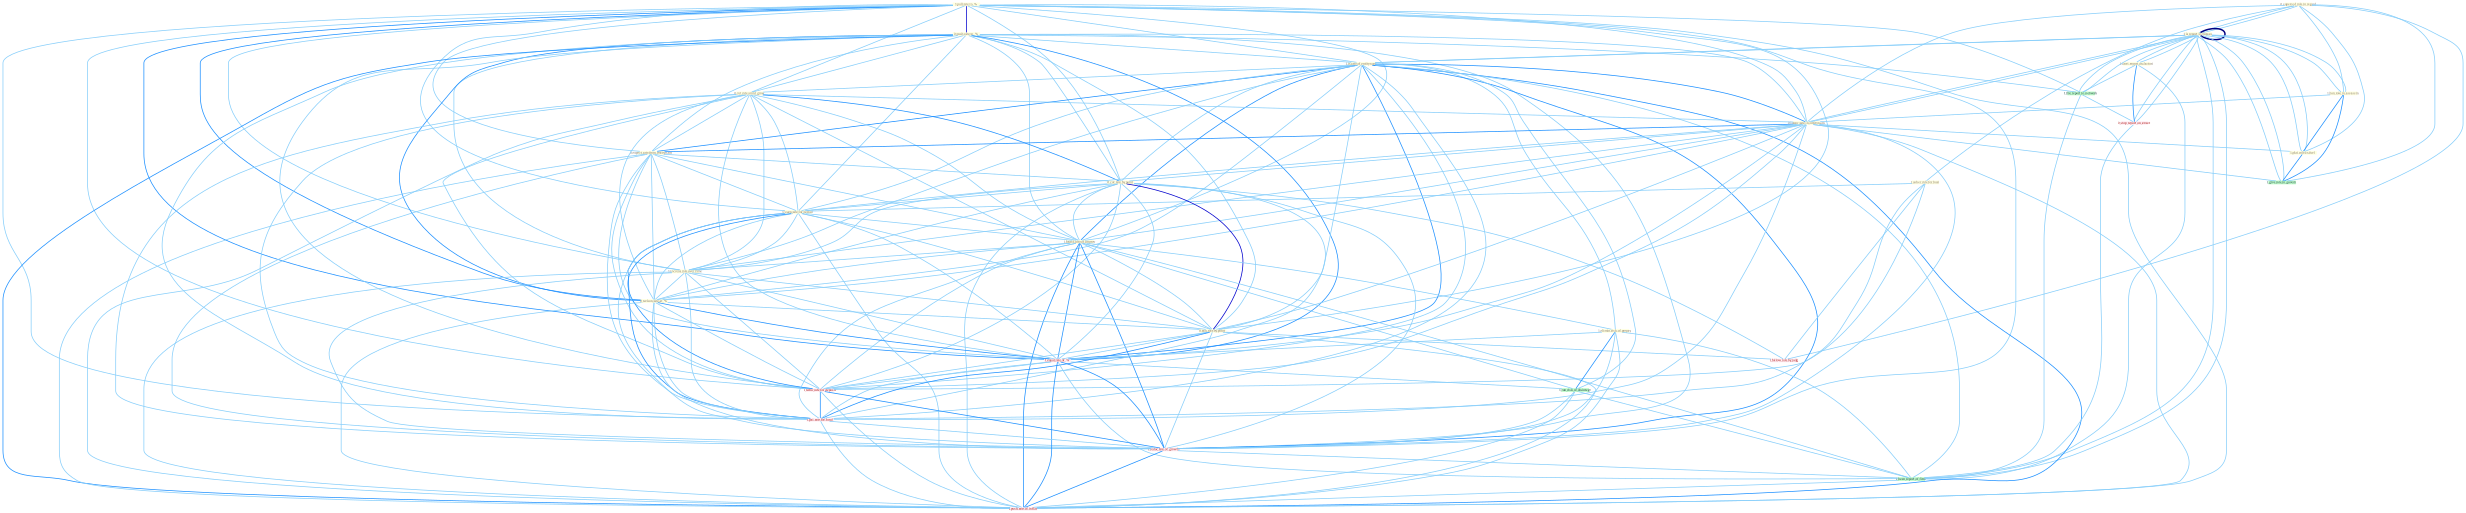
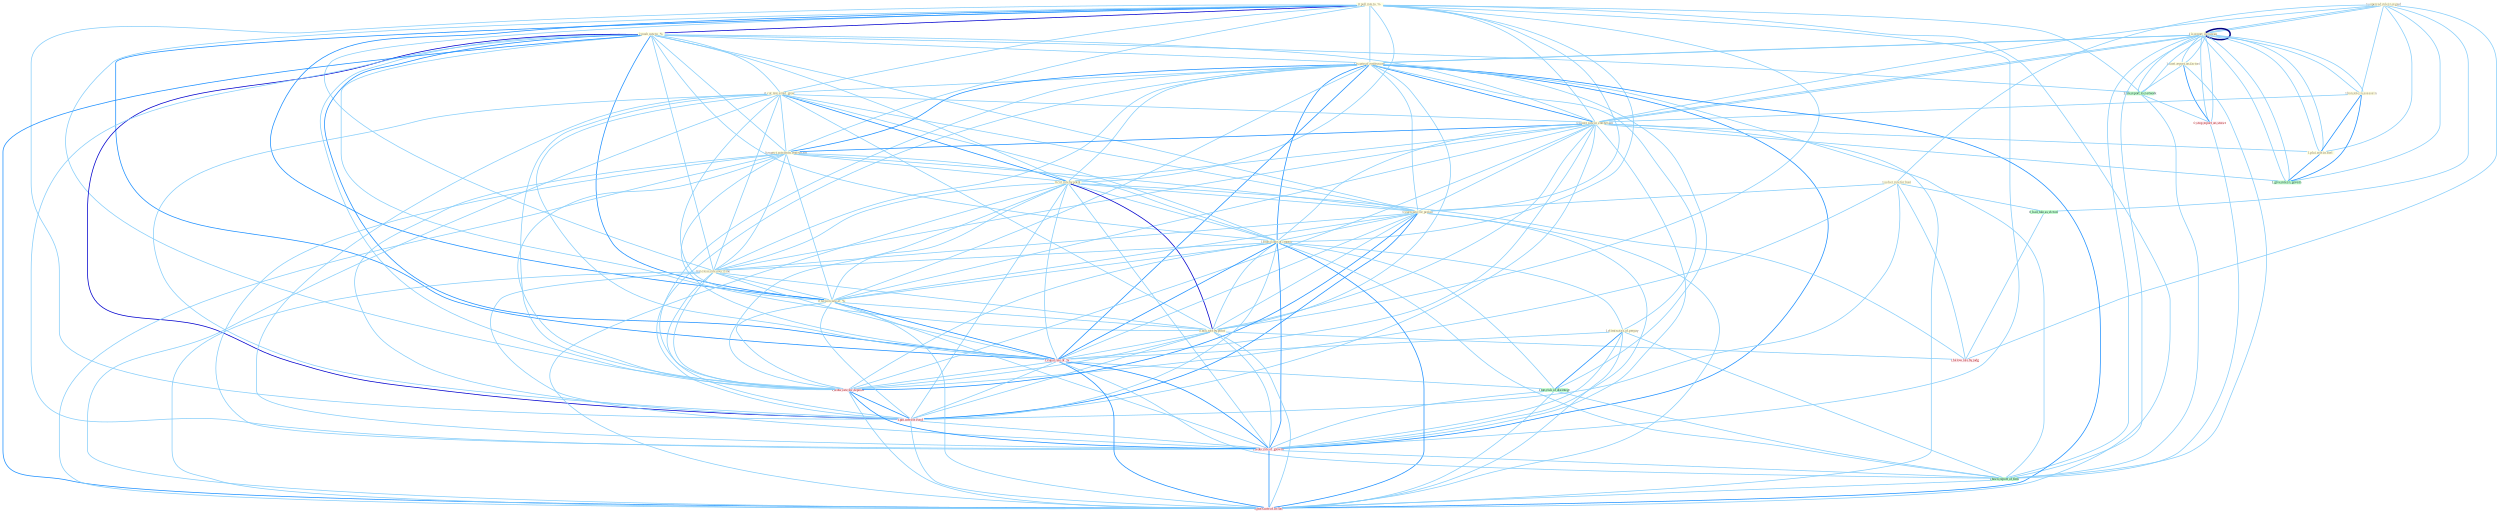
  graph {
    fontname=Merriweather
    node [color="#ffffe0" fixedsize=true fontcolor="#8b7d6b" fontname=Merriweather fontsize=4 shape=polygon style=filled]
    edge [color="#87cefa" fontname=Merriweather w=1]
    "0_superced_rule_in_regard " [height=.06 width=.5]
    "1_is_report_in_bureau " [height=.06 width=.5]
    "1_carri_report_on_factori " [height=.06 width=.5]
    "1_ban_role_in_assassin " [height=.06 width=.5]
    "0_pull_rate_to_% " [height=.06 width=.5]
    "0_push_rate_to_% " [height=.06 width=.5]
    "1_is_rate_of_entitynam " [height=.06 width=.5]
    "0_cut_rate_amid_grow " [height=.06 width=.5]
    "1_usher_rule_for_busi " [height=.06 width=.5]
    "0_lower_rate_in_entitynam " [height=.06 width=.5]
    "0_expect_rate_from_entitynam " [height=.06 width=.5]
    "0_cut_rate_by_point " [height=.06 width=.5]
    "0_earn_rate_for_period " [height=.06 width=.5]
    "1_found_rate_of_improv " [height=.06 width=.5]
    "0_increas_rate_over_time " [height=.06 width=.5]
    "0_reckon_rate_at_% " [height=.06 width=.5]
    "0_rais_rate_by_point " [height=.06 width=.5]
    "1_elimin_risk_of_prepay " [height=.06 width=.5]
    "1_plai_role_in_fuel " [height=.06 width=.5]
    "1_equal_rate_of_% " [color="#fff0f5" fontcolor="#b22222" height=.06 width=.5]
    "0_stop_report_on_street " [color="#fff0f5" fontcolor="#b22222" height=.06 width=.5]
    "1_reduc_rate_for_deposit " [color="#fff0f5" fontcolor="#b22222" height=.06 width=.5]
    "1_pai_rate_for_fund " [color="#fff0f5" fontcolor="#b22222" height=.06 width=.5]
    "1_follow_rule_by_judg " [color="#fff0f5" fontcolor="#b22222" height=.06 width=.5]
    "1_reduc_rate_of_growth " [color="#fff0f5" fontcolor="#b22222" height=.06 width=.5]
    "1_push_rate_of_inflat " [color="#fff0f5" fontcolor="#b22222" height=.06 width=.5]
    "1_give_role_in_govern " [color="#BDFCC9" fontcolor="#2f4f4f" height=.06 width=.5]
+   "0_hail_rule_as_victori " [color="#BDFCC9" fontcolor="#2f4f4f" height=.06 width=.5]
    "1_file_report_to_network " [color="#BDFCC9" fontcolor="#2f4f4f" height=.06 width=.5]
    "1_been_report_of_firm " [color="#BDFCC9" fontcolor="#2f4f4f" height=.06 width=.5]
    "1_run_risk_of_disintegr " [color="#BDFCC9" fontcolor="#2f4f4f" height=.06 width=.5]
    subgraph sub_1 {
      "0_superced_rule_in_regard "
      "1_is_report_in_bureau "
      "1_carri_report_on_factori "
      "1_ban_role_in_assassin "
      "0_pull_rate_to_% "
      "0_push_rate_to_% "
      "1_is_rate_of_entitynam "
      "0_cut_rate_amid_grow "
      "1_usher_rule_for_busi "
      "0_lower_rate_in_entitynam "
      "0_expect_rate_from_entitynam "
      "0_cut_rate_by_point "
      "0_earn_rate_for_period "
      "1_found_rate_of_improv "
      "0_increas_rate_over_time "
      "0_reckon_rate_at_% "
      "0_rais_rate_by_point "
      "1_elimin_risk_of_prepay "
      "1_plai_role_in_fuel "
    }
    subgraph sub_2 {
      "1_equal_rate_of_% "
      "0_stop_report_on_street "
      "1_reduc_rate_for_deposit "
      "1_pai_rate_for_fund "
      "1_follow_rule_by_judg "
      "1_reduc_rate_of_growth "
      "1_push_rate_of_inflat "
    }
    "0_superced_rule_in_regard " -- "1_is_report_in_bureau "
    "0_superced_rule_in_regard " -- "1_is_report_in_bureau "
    "0_superced_rule_in_regard " -- "1_ban_role_in_assassin "
    "0_superced_rule_in_regard " -- "1_usher_rule_for_busi "
    "0_superced_rule_in_regard " -- "0_lower_rate_in_entitynam "
    "0_superced_rule_in_regard " -- "1_plai_role_in_fuel "
    "0_superced_rule_in_regard " -- "1_follow_rule_by_judg "
    "0_superced_rule_in_regard " -- "1_give_role_in_govern "
+   "0_superced_rule_in_regard " -- "0_hail_rule_as_victori "
    "1_is_report_in_bureau " -- "1_is_report_in_bureau " [color="#000080" style=bold w=4]
    "1_is_report_in_bureau " -- "1_carri_report_on_factori "
    "1_is_report_in_bureau " -- "1_ban_role_in_assassin "
    "1_is_report_in_bureau " -- "1_is_rate_of_entitynam "
    "1_is_report_in_bureau " -- "0_lower_rate_in_entitynam "
    "1_is_report_in_bureau " -- "1_plai_role_in_fuel "
    "1_is_report_in_bureau " -- "1_plai_role_in_fuel "
    "1_is_report_in_bureau " -- "0_stop_report_on_street "
    "1_is_report_in_bureau " -- "0_stop_report_on_street "
    "1_is_report_in_bureau " -- "1_give_role_in_govern "
    "1_is_report_in_bureau " -- "1_give_role_in_govern "
    "1_is_report_in_bureau " -- "1_file_report_to_network "
    "1_is_report_in_bureau " -- "1_file_report_to_network "
    "1_is_report_in_bureau " -- "1_been_report_of_firm "
    "1_is_report_in_bureau " -- "1_been_report_of_firm "
    "1_carri_report_on_factori " -- "1_is_report_in_bureau "
    "1_carri_report_on_factori " -- "0_stop_report_on_street " [color="#1e90ff" w=2]
    "1_carri_report_on_factori " -- "1_file_report_to_network "
    "1_carri_report_on_factori " -- "1_been_report_of_firm "
    "1_ban_role_in_assassin " -- "1_is_report_in_bureau "
    "1_ban_role_in_assassin " -- "0_lower_rate_in_entitynam "
    "1_ban_role_in_assassin " -- "1_plai_role_in_fuel " [color="#1e90ff" w=2]
    "1_ban_role_in_assassin " -- "1_give_role_in_govern " [color="#1e90ff" w=2]
    "0_pull_rate_to_% " -- "0_push_rate_to_% " [color="#0000cd" w=3]
    "0_pull_rate_to_% " -- "1_is_rate_of_entitynam "
    "0_pull_rate_to_% " -- "0_cut_rate_amid_grow "
    "0_pull_rate_to_% " -- "0_lower_rate_in_entitynam "
    "0_pull_rate_to_% " -- "0_expect_rate_from_entitynam "
    "0_pull_rate_to_% " -- "0_cut_rate_by_point "
    "0_pull_rate_to_% " -- "0_earn_rate_for_period "
    "0_pull_rate_to_% " -- "1_found_rate_of_improv "
    "0_pull_rate_to_% " -- "0_increas_rate_over_time "
    "0_pull_rate_to_% " -- "0_reckon_rate_at_% " [color="#1e90ff" w=2]
    "0_pull_rate_to_% " -- "0_rais_rate_by_point "
    "0_pull_rate_to_% " -- "1_equal_rate_of_% " [color="#1e90ff" w=2]
    "0_pull_rate_to_% " -- "1_reduc_rate_for_deposit "
    "0_pull_rate_to_% " -- "1_pai_rate_for_fund "
    "0_pull_rate_to_% " -- "1_reduc_rate_of_growth "
    "0_pull_rate_to_% " -- "1_push_rate_of_inflat "
    "0_pull_rate_to_% " -- "1_file_report_to_network "
    "0_push_rate_to_% " -- "1_is_rate_of_entitynam "
    "0_push_rate_to_% " -- "0_cut_rate_amid_grow "
    "0_push_rate_to_% " -- "0_lower_rate_in_entitynam "
    "0_push_rate_to_% " -- "0_expect_rate_from_entitynam "
    "0_push_rate_to_% " -- "0_cut_rate_by_point "
    "0_push_rate_to_% " -- "0_earn_rate_for_period "
    "0_push_rate_to_% " -- "1_found_rate_of_improv "
    "0_push_rate_to_% " -- "0_increas_rate_over_time "
    "0_push_rate_to_% " -- "0_reckon_rate_at_% " [color="#1e90ff" w=2]
    "0_push_rate_to_% " -- "0_rais_rate_by_point "
    "0_push_rate_to_% " -- "1_equal_rate_of_% " [color="#1e90ff" w=2]
    "0_push_rate_to_% " -- "1_reduc_rate_for_deposit "
-   "0_push_rate_to_% " -- "1_pai_rate_for_fund "
+   "0_push_rate_to_% " -- "1_pai_rate_for_fund " [color="#0000cd"]
    "0_push_rate_to_% " -- "1_reduc_rate_of_growth "
    "0_push_rate_to_% " -- "1_push_rate_of_inflat " [color="#1e90ff" w=2]
    "0_push_rate_to_% " -- "1_file_report_to_network "
    "1_is_rate_of_entitynam " -- "1_is_report_in_bureau "
    "1_is_rate_of_entitynam " -- "0_cut_rate_amid_grow "
    "1_is_rate_of_entitynam " -- "0_lower_rate_in_entitynam " [color="#1e90ff" w=2]
    "1_is_rate_of_entitynam " -- "0_expect_rate_from_entitynam " [color="#1e90ff" w=2]
    "1_is_rate_of_entitynam " -- "0_cut_rate_by_point "
    "1_is_rate_of_entitynam " -- "0_earn_rate_for_period "
    "1_is_rate_of_entitynam " -- "1_found_rate_of_improv " [color="#1e90ff" w=2]
    "1_is_rate_of_entitynam " -- "0_increas_rate_over_time "
    "1_is_rate_of_entitynam " -- "0_reckon_rate_at_% "
    "1_is_rate_of_entitynam " -- "0_rais_rate_by_point "
    "1_is_rate_of_entitynam " -- "1_elimin_risk_of_prepay "
    "1_is_rate_of_entitynam " -- "1_equal_rate_of_% " [color="#1e90ff" w=2]
    "1_is_rate_of_entitynam " -- "1_reduc_rate_for_deposit "
    "1_is_rate_of_entitynam " -- "1_pai_rate_for_fund "
    "1_is_rate_of_entitynam " -- "1_reduc_rate_of_growth " [color="#1e90ff" w=2]
    "1_is_rate_of_entitynam " -- "1_push_rate_of_inflat " [color="#1e90ff" w=2]
    "1_is_rate_of_entitynam " -- "1_been_report_of_firm "
    "1_is_rate_of_entitynam " -- "1_run_risk_of_disintegr "
    "0_cut_rate_amid_grow " -- "0_lower_rate_in_entitynam "
    "0_cut_rate_amid_grow " -- "0_expect_rate_from_entitynam "
    "0_cut_rate_amid_grow " -- "0_cut_rate_by_point " [color="#1e90ff" w=2]
    "0_cut_rate_amid_grow " -- "0_earn_rate_for_period "
    "0_cut_rate_amid_grow " -- "1_found_rate_of_improv "
    "0_cut_rate_amid_grow " -- "0_increas_rate_over_time "
    "0_cut_rate_amid_grow " -- "0_reckon_rate_at_% "
    "0_cut_rate_amid_grow " -- "0_rais_rate_by_point "
    "0_cut_rate_amid_grow " -- "1_equal_rate_of_% "
    "0_cut_rate_amid_grow " -- "1_reduc_rate_for_deposit "
    "0_cut_rate_amid_grow " -- "1_pai_rate_for_fund "
    "0_cut_rate_amid_grow " -- "1_reduc_rate_of_growth "
    "0_cut_rate_amid_grow " -- "1_push_rate_of_inflat "
    "1_usher_rule_for_busi " -- "0_earn_rate_for_period "
    "1_usher_rule_for_busi " -- "1_reduc_rate_for_deposit "
    "1_usher_rule_for_busi " -- "1_pai_rate_for_fund "
    "1_usher_rule_for_busi " -- "1_follow_rule_by_judg "
+   "1_usher_rule_for_busi " -- "0_hail_rule_as_victori "
    "0_lower_rate_in_entitynam " -- "1_is_report_in_bureau "
    "0_lower_rate_in_entitynam " -- "0_expect_rate_from_entitynam " [color="#1e90ff" w=2]
    "0_lower_rate_in_entitynam " -- "0_cut_rate_by_point "
    "0_lower_rate_in_entitynam " -- "0_earn_rate_for_period "
    "0_lower_rate_in_entitynam " -- "1_found_rate_of_improv "
    "0_lower_rate_in_entitynam " -- "0_increas_rate_over_time "
    "0_lower_rate_in_entitynam " -- "0_reckon_rate_at_% "
    "0_lower_rate_in_entitynam " -- "0_rais_rate_by_point "
    "0_lower_rate_in_entitynam " -- "1_plai_role_in_fuel "
    "0_lower_rate_in_entitynam " -- "1_equal_rate_of_% "
    "0_lower_rate_in_entitynam " -- "1_reduc_rate_for_deposit "
    "0_lower_rate_in_entitynam " -- "1_pai_rate_for_fund "
    "0_lower_rate_in_entitynam " -- "1_reduc_rate_of_growth "
    "0_lower_rate_in_entitynam " -- "1_push_rate_of_inflat "
    "0_lower_rate_in_entitynam " -- "1_give_role_in_govern "
    "0_expect_rate_from_entitynam " -- "0_cut_rate_by_point "
    "0_expect_rate_from_entitynam " -- "0_earn_rate_for_period "
    "0_expect_rate_from_entitynam " -- "1_found_rate_of_improv "
    "0_expect_rate_from_entitynam " -- "0_increas_rate_over_time "
    "0_expect_rate_from_entitynam " -- "0_reckon_rate_at_% "
    "0_expect_rate_from_entitynam " -- "1_equal_rate_of_% "
    "0_expect_rate_from_entitynam " -- "1_reduc_rate_for_deposit "
    "0_expect_rate_from_entitynam " -- "1_pai_rate_for_fund "
    "0_expect_rate_from_entitynam " -- "1_reduc_rate_of_growth "
    "0_expect_rate_from_entitynam " -- "1_push_rate_of_inflat "
    "0_cut_rate_by_point " -- "0_earn_rate_for_period "
    "0_cut_rate_by_point " -- "1_found_rate_of_improv "
    "0_cut_rate_by_point " -- "0_increas_rate_over_time "
    "0_cut_rate_by_point " -- "0_reckon_rate_at_% "
    "0_cut_rate_by_point " -- "0_rais_rate_by_point " [color="#0000cd" w=3]
    "0_cut_rate_by_point " -- "1_equal_rate_of_% "
    "0_cut_rate_by_point " -- "1_reduc_rate_for_deposit "
    "0_cut_rate_by_point " -- "1_pai_rate_for_fund "
    "0_cut_rate_by_point " -- "1_follow_rule_by_judg "
    "0_cut_rate_by_point " -- "1_reduc_rate_of_growth "
    "0_cut_rate_by_point " -- "1_push_rate_of_inflat "
    "0_earn_rate_for_period " -- "1_found_rate_of_improv "
    "0_earn_rate_for_period " -- "0_increas_rate_over_time "
    "0_earn_rate_for_period " -- "0_reckon_rate_at_% "
    "0_earn_rate_for_period " -- "0_rais_rate_by_point "
    "0_earn_rate_for_period " -- "1_equal_rate_of_% "
    "0_earn_rate_for_period " -- "1_reduc_rate_for_deposit " [color="#1e90ff" w=2]
    "0_earn_rate_for_period " -- "1_pai_rate_for_fund " [color="#1e90ff" w=2]
    "0_earn_rate_for_period " -- "1_reduc_rate_of_growth "
    "0_earn_rate_for_period " -- "1_push_rate_of_inflat "
    "1_found_rate_of_improv " -- "0_increas_rate_over_time "
    "1_found_rate_of_improv " -- "0_reckon_rate_at_% "
    "1_found_rate_of_improv " -- "0_rais_rate_by_point "
    "1_found_rate_of_improv " -- "1_elimin_risk_of_prepay "
    "1_found_rate_of_improv " -- "1_equal_rate_of_% " [color="#1e90ff" w=2]
    "1_found_rate_of_improv " -- "1_reduc_rate_for_deposit "
    "1_found_rate_of_improv " -- "1_pai_rate_for_fund "
    "1_found_rate_of_improv " -- "1_reduc_rate_of_growth " [color="#1e90ff" w=2]
    "1_found_rate_of_improv " -- "1_push_rate_of_inflat " [color="#1e90ff" w=2]
    "1_found_rate_of_improv " -- "1_been_report_of_firm "
    "1_found_rate_of_improv " -- "1_run_risk_of_disintegr "
    "0_increas_rate_over_time " -- "0_reckon_rate_at_% "
    "0_increas_rate_over_time " -- "0_rais_rate_by_point "
    "0_increas_rate_over_time " -- "1_equal_rate_of_% "
    "0_increas_rate_over_time " -- "1_reduc_rate_for_deposit "
    "0_increas_rate_over_time " -- "1_pai_rate_for_fund "
    "0_increas_rate_over_time " -- "1_reduc_rate_of_growth "
    "0_increas_rate_over_time " -- "1_push_rate_of_inflat "
    "0_reckon_rate_at_% " -- "0_rais_rate_by_point "
    "0_reckon_rate_at_% " -- "1_equal_rate_of_% " [color="#1e90ff" w=2]
    "0_reckon_rate_at_% " -- "1_reduc_rate_for_deposit "
    "0_reckon_rate_at_% " -- "1_pai_rate_for_fund "
    "0_reckon_rate_at_% " -- "1_reduc_rate_of_growth "
    "0_reckon_rate_at_% " -- "1_push_rate_of_inflat "
    "0_rais_rate_by_point " -- "1_equal_rate_of_% "
    "0_rais_rate_by_point " -- "1_reduc_rate_for_deposit "
-   "0_rais_rate_by_point " -- "1_pai_rate_for_fund " [color="#1e90ff"]
+   "0_rais_rate_by_point " -- "1_pai_rate_for_fund "
    "0_rais_rate_by_point " -- "1_follow_rule_by_judg "
    "0_rais_rate_by_point " -- "1_reduc_rate_of_growth "
    "0_rais_rate_by_point " -- "1_push_rate_of_inflat "
    "1_elimin_risk_of_prepay " -- "1_equal_rate_of_% "
    "1_elimin_risk_of_prepay " -- "1_reduc_rate_of_growth "
    "1_elimin_risk_of_prepay " -- "1_push_rate_of_inflat "
    "1_elimin_risk_of_prepay " -- "1_been_report_of_firm "
    "1_elimin_risk_of_prepay " -- "1_run_risk_of_disintegr " [color="#1e90ff" w=2]
    "1_plai_role_in_fuel " -- "1_give_role_in_govern " [color="#1e90ff" w=2]
    "1_equal_rate_of_% " -- "1_reduc_rate_for_deposit "
    "1_equal_rate_of_% " -- "1_pai_rate_for_fund "
    "1_equal_rate_of_% " -- "1_reduc_rate_of_growth " [color="#1e90ff" w=2]
    "1_equal_rate_of_% " -- "1_push_rate_of_inflat " [color="#1e90ff" w=2]
    "1_equal_rate_of_% " -- "1_been_report_of_firm "
    "1_equal_rate_of_% " -- "1_run_risk_of_disintegr "
    "0_stop_report_on_street " -- "1_been_report_of_firm "
    "1_reduc_rate_for_deposit " -- "1_pai_rate_for_fund " [color="#1e90ff" w=2]
    "1_reduc_rate_for_deposit " -- "1_reduc_rate_of_growth " [color="#1e90ff" w=2]
    "1_reduc_rate_for_deposit " -- "1_push_rate_of_inflat "
    "1_pai_rate_for_fund " -- "1_reduc_rate_of_growth "
    "1_pai_rate_for_fund " -- "1_push_rate_of_inflat "
    "1_reduc_rate_of_growth " -- "1_push_rate_of_inflat " [color="#1e90ff" w=2]
    "1_reduc_rate_of_growth " -- "1_been_report_of_firm "
+   "0_hail_rule_as_victori " -- "1_follow_rule_by_judg "
    "1_file_report_to_network " -- "0_stop_report_on_street "
    "1_file_report_to_network " -- "1_been_report_of_firm "
    "1_been_report_of_firm " -- "1_push_rate_of_inflat "
    "1_run_risk_of_disintegr " -- "1_reduc_rate_of_growth "
    "1_run_risk_of_disintegr " -- "1_push_rate_of_inflat "
    "1_run_risk_of_disintegr " -- "1_been_report_of_firm "
  }
